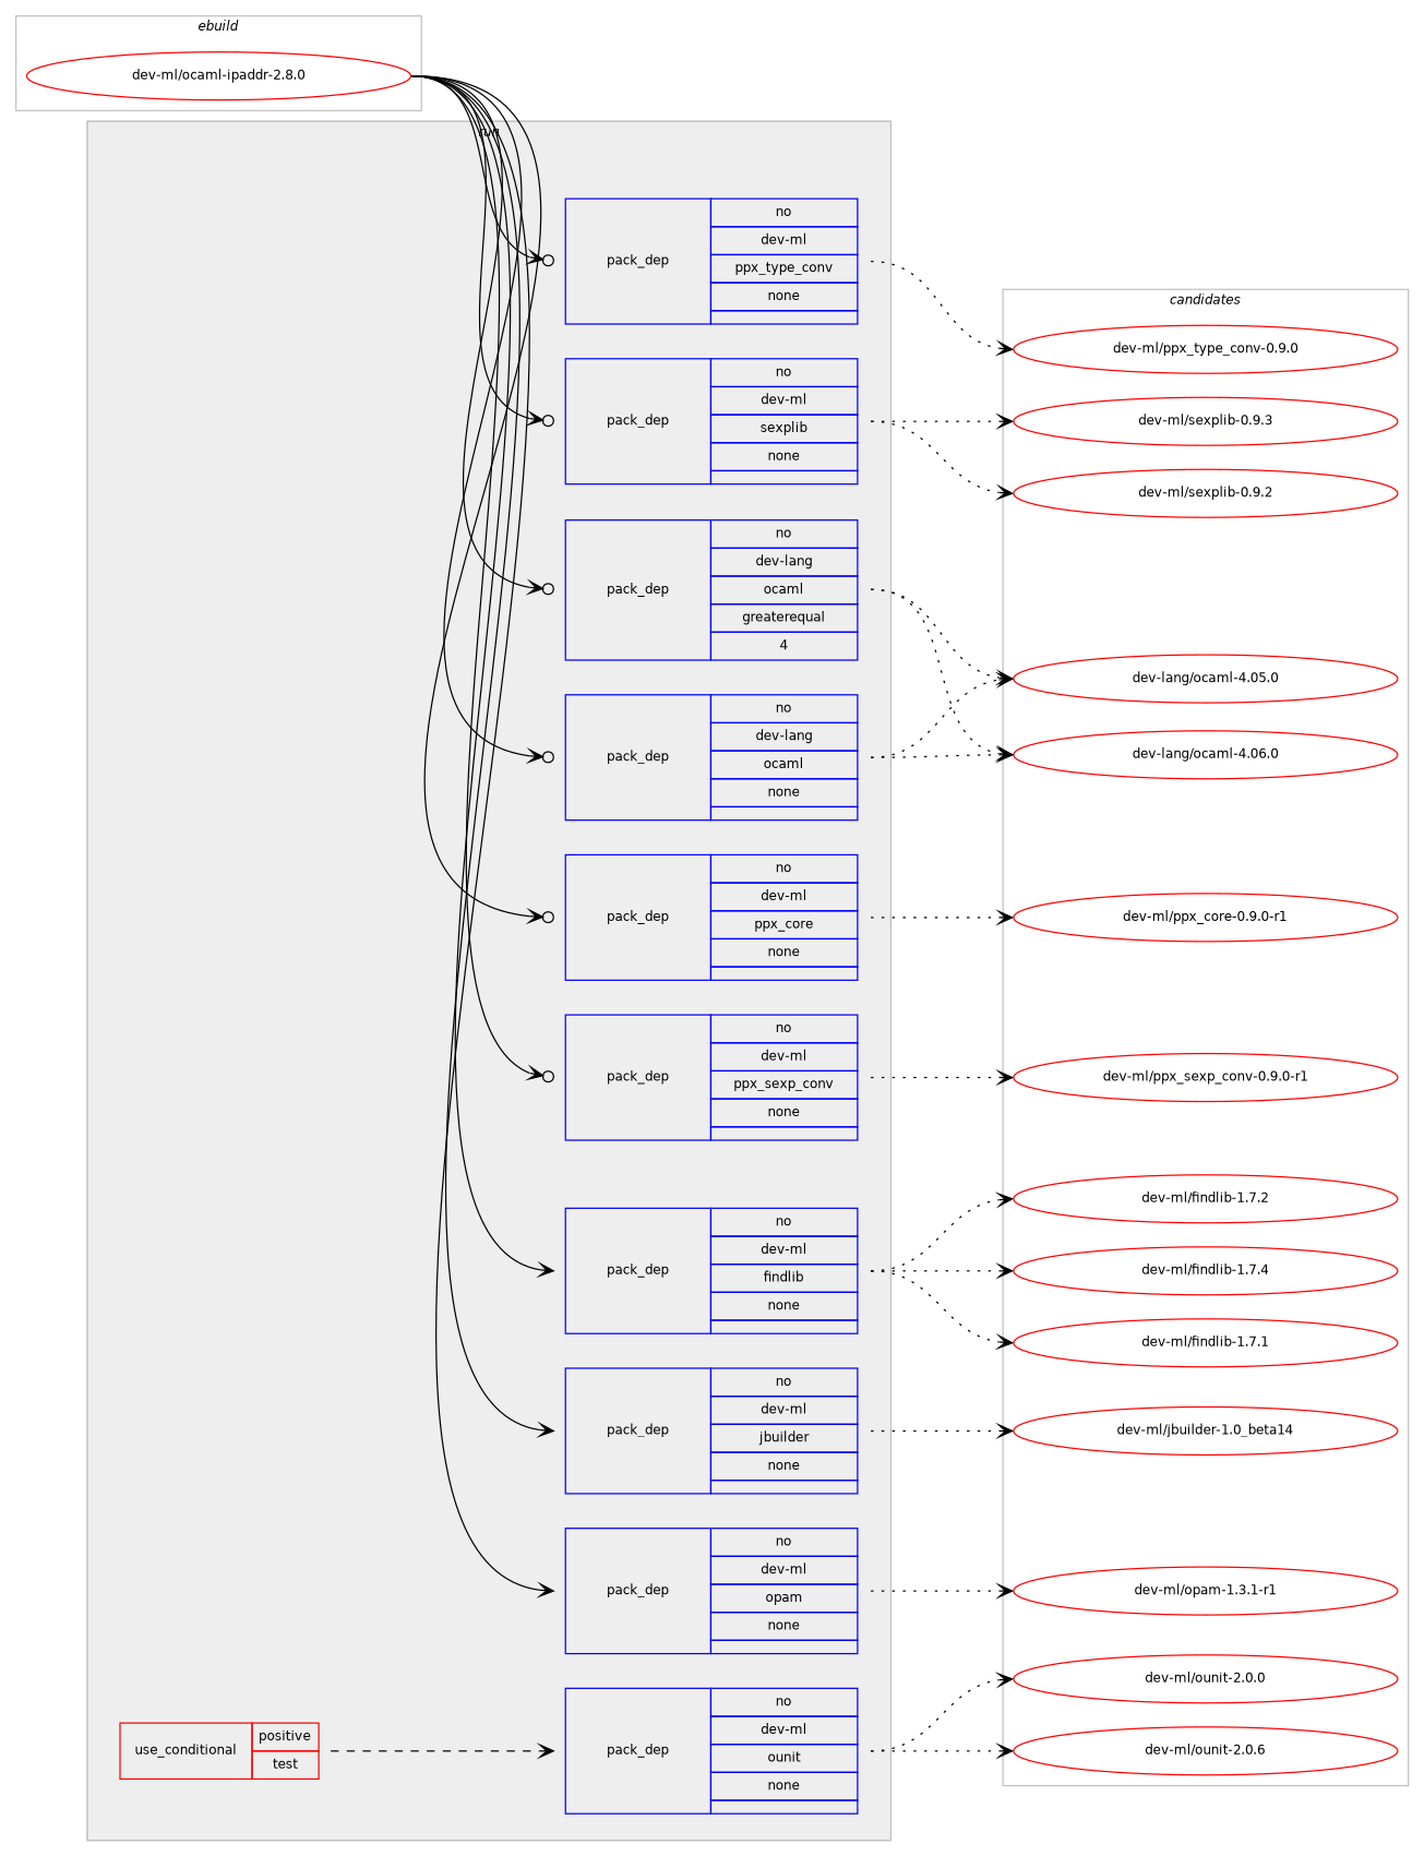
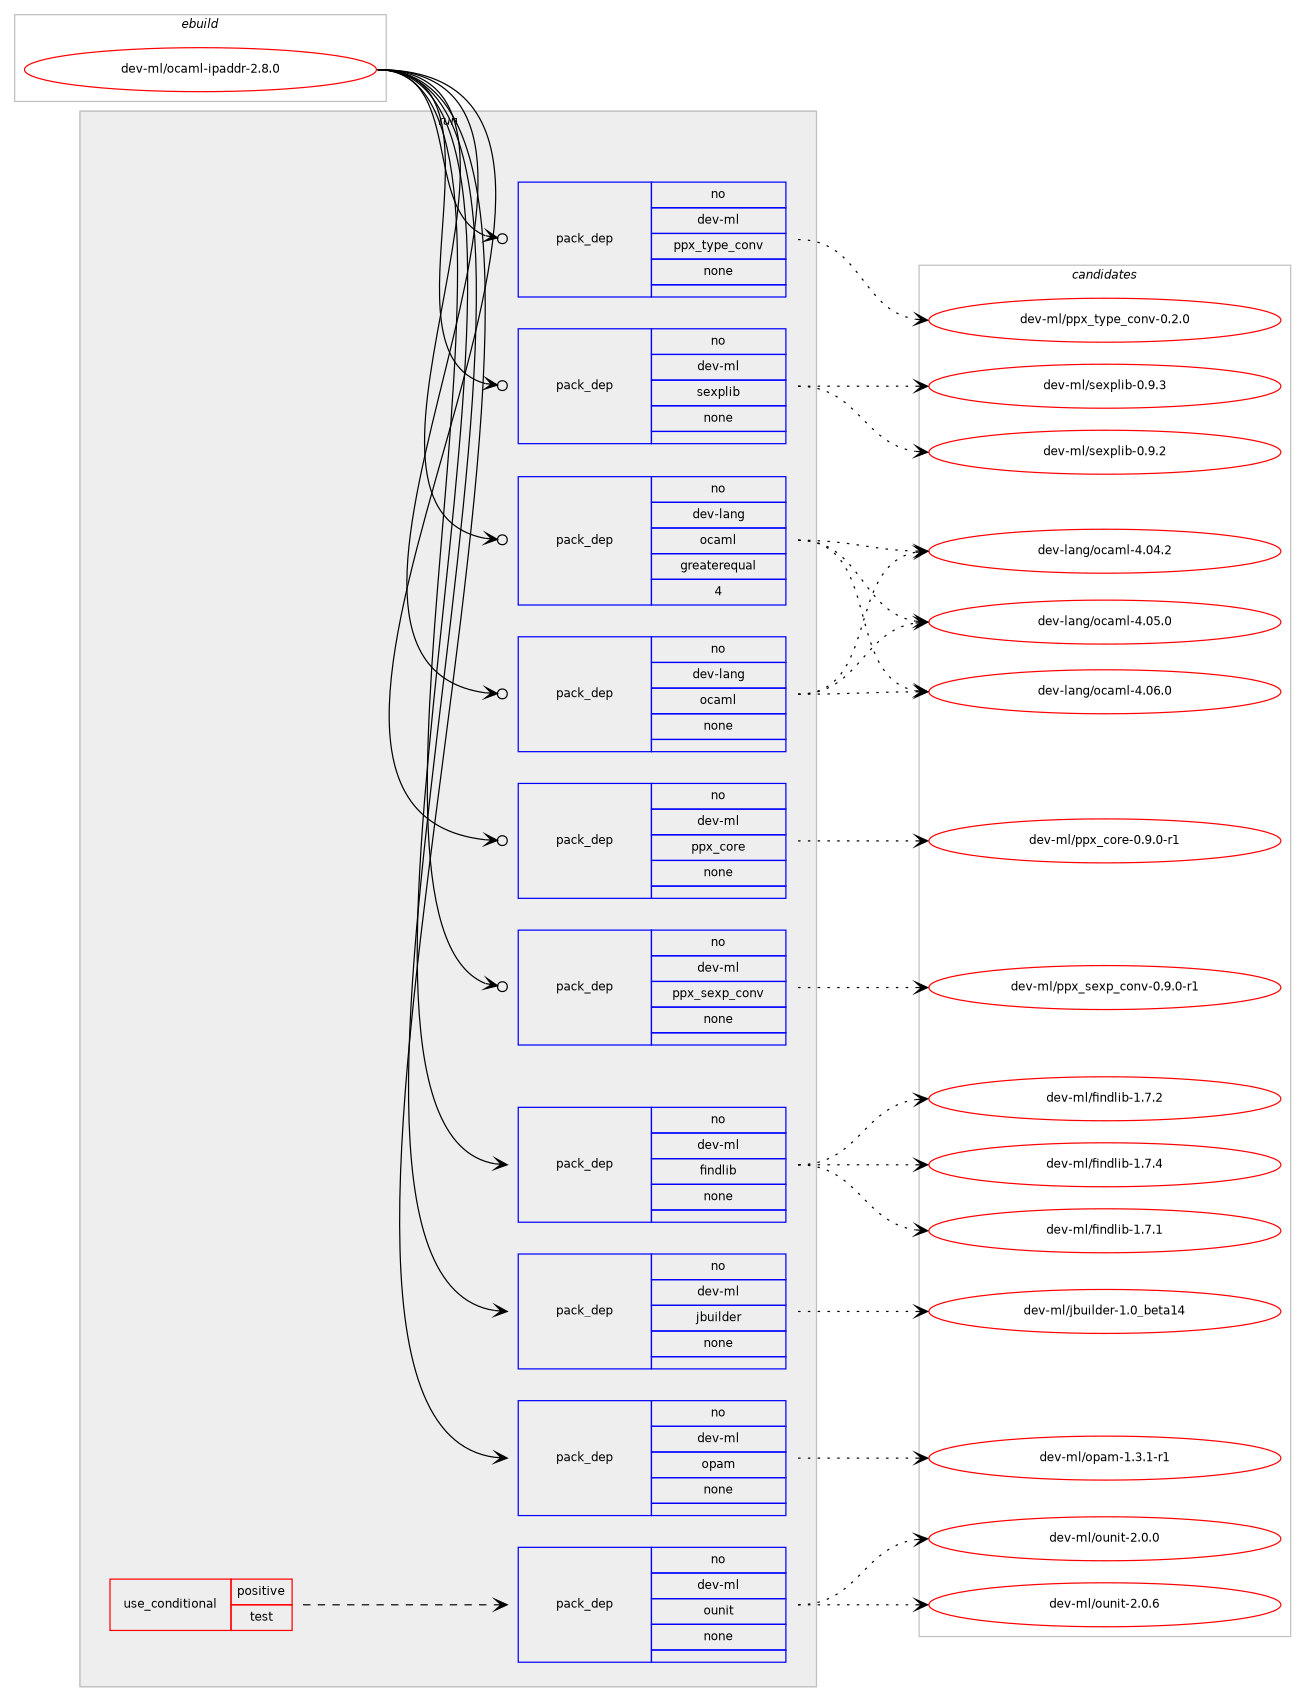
  digraph {
    compound=true
    concentrate=true
    fontname=Helvetica
    fontsize=10
    newrank=true
    rankdir=LR
    ranksep=1.5
    node [color=red fontname=Helvetica fontsize=10]
    edge [arrowhead=vee headport=w style=dotted tailport=e weight=100]
    n1 [label="dev-ml/ocaml-ipaddr-2.8.0" width=4]
    n2 [color=blue label=<<TABLE BORDER="0" CELLBORDER="1" CELLSPACING="0" CELLPADDING="4" WIDTH="220"><TR><TD ROWSPAN="6" CELLPADDING="30">pack_dep</TD></TR><TR><TD WIDTH="110">no</TD></TR><TR><TD>dev-ml</TD></TR><TR><TD>ounit</TD></TR><TR><TD>none</TD></TR><TR><TD></TD></TR></TABLE>> shape=none]
    n3 [label=<<TABLE BORDER="0" CELLBORDER="1" CELLSPACING="0" CELLPADDING="4"><TR><TD ROWSPAN="3" CELLPADDING="10">use_conditional</TD></TR><TR><TD>positive</TD></TR><TR><TD>test</TD></TR></TABLE>> shape=none]
    n4 [color=blue label=<<TABLE BORDER="0" CELLBORDER="1" CELLSPACING="0" CELLPADDING="4" WIDTH="220"><TR><TD ROWSPAN="6" CELLPADDING="30">pack_dep</TD></TR><TR><TD WIDTH="110">no</TD></TR><TR><TD>dev-ml</TD></TR><TR><TD>findlib</TD></TR><TR><TD>none</TD></TR><TR><TD></TD></TR></TABLE>> shape=none]
    n5 [color=blue label=<<TABLE BORDER="0" CELLBORDER="1" CELLSPACING="0" CELLPADDING="4" WIDTH="220"><TR><TD ROWSPAN="6" CELLPADDING="30">pack_dep</TD></TR><TR><TD WIDTH="110">no</TD></TR><TR><TD>dev-ml</TD></TR><TR><TD>jbuilder</TD></TR><TR><TD>none</TD></TR><TR><TD></TD></TR></TABLE>> shape=none]
    n6 [color=blue label=<<TABLE BORDER="0" CELLBORDER="1" CELLSPACING="0" CELLPADDING="4" WIDTH="220"><TR><TD ROWSPAN="6" CELLPADDING="30">pack_dep</TD></TR><TR><TD WIDTH="110">no</TD></TR><TR><TD>dev-ml</TD></TR><TR><TD>opam</TD></TR><TR><TD>none</TD></TR><TR><TD></TD></TR></TABLE>> shape=none]
    n7 [color=blue label=<<TABLE BORDER="0" CELLBORDER="1" CELLSPACING="0" CELLPADDING="4" WIDTH="220"><TR><TD ROWSPAN="6" CELLPADDING="30">pack_dep</TD></TR><TR><TD WIDTH="110">no</TD></TR><TR><TD>dev-lang</TD></TR><TR><TD>ocaml</TD></TR><TR><TD>greaterequal</TD></TR><TR><TD>4</TD></TR></TABLE>> shape=none]
    n8 [color=blue label=<<TABLE BORDER="0" CELLBORDER="1" CELLSPACING="0" CELLPADDING="4" WIDTH="220"><TR><TD ROWSPAN="6" CELLPADDING="30">pack_dep</TD></TR><TR><TD WIDTH="110">no</TD></TR><TR><TD>dev-lang</TD></TR><TR><TD>ocaml</TD></TR><TR><TD>none</TD></TR><TR><TD></TD></TR></TABLE>> shape=none]
    n9 [color=blue label=<<TABLE BORDER="0" CELLBORDER="1" CELLSPACING="0" CELLPADDING="4" WIDTH="220"><TR><TD ROWSPAN="6" CELLPADDING="30">pack_dep</TD></TR><TR><TD WIDTH="110">no</TD></TR><TR><TD>dev-ml</TD></TR><TR><TD>ppx_core</TD></TR><TR><TD>none</TD></TR><TR><TD></TD></TR></TABLE>> shape=none]
    n10 [color=blue label=<<TABLE BORDER="0" CELLBORDER="1" CELLSPACING="0" CELLPADDING="4" WIDTH="220"><TR><TD ROWSPAN="6" CELLPADDING="30">pack_dep</TD></TR><TR><TD WIDTH="110">no</TD></TR><TR><TD>dev-ml</TD></TR><TR><TD>ppx_sexp_conv</TD></TR><TR><TD>none</TD></TR><TR><TD></TD></TR></TABLE>> shape=none]
    n11 [color=blue label=<<TABLE BORDER="0" CELLBORDER="1" CELLSPACING="0" CELLPADDING="4" WIDTH="220"><TR><TD ROWSPAN="6" CELLPADDING="30">pack_dep</TD></TR><TR><TD WIDTH="110">no</TD></TR><TR><TD>dev-ml</TD></TR><TR><TD>ppx_type_conv</TD></TR><TR><TD>none</TD></TR><TR><TD></TD></TR></TABLE>> shape=none]
    n12 [color=blue label=<<TABLE BORDER="0" CELLBORDER="1" CELLSPACING="0" CELLPADDING="4" WIDTH="220"><TR><TD ROWSPAN="6" CELLPADDING="30">pack_dep</TD></TR><TR><TD WIDTH="110">no</TD></TR><TR><TD>dev-ml</TD></TR><TR><TD>sexplib</TD></TR><TR><TD>none</TD></TR><TR><TD></TD></TR></TABLE>> shape=none]
    n13 [label="dev-ml/ounit-2.0.0" width=4]
    n14 [label="dev-ml/ounit-2.0.6" width=4]
    n15 [label="dev-ml/findlib-1.7.1" width=4]
    n16 [label="dev-ml/findlib-1.7.2" width=4]
    n17 [label="dev-ml/findlib-1.7.4" width=4]
    n18 [label="dev-ml/jbuilder-1.0_beta14" width=4]
    n19 [label="dev-ml/opam-1.3.1-r1" width=4]
+   n20 [label="dev-lang/ocaml-4.04.2" width=4]
    n21 [label="dev-lang/ocaml-4.05.0" width=4]
    n22 [label="dev-lang/ocaml-4.06.0" width=4]
    n23 [label="dev-ml/ppx_core-0.9.0-r1" width=4]
    n24 [label="dev-ml/ppx_sexp_conv-0.9.0-r1" width=4]
-   n25 [label="dev-ml/ppx_type_conv-0.9.0" width=4]
+   n25 [label="dev-ml/ppx_type_conv-0.2.0" width=4]
    n26 [label="dev-ml/sexplib-0.9.2" width=4]
    n27 [label="dev-ml/sexplib-0.9.3" width=4]
    subgraph cluster_1 {
      color=gray
      label=<<i>ebuild</i>>
      rank=same
      n1
    }
    subgraph cluster_2 {
      color=gray
      label=<<i>dependencies</i>>
      subgraph cluster_3 {
        color=gray
        fillcolor="#eeeeee"
        label=<<i>compile</i>>
        style=filled
        subgraph sub_4 {
          color=gray
          fillcolor="#eeeeee"
          label=<<i>compile</i>>
          style=filled
          n3
          subgraph sub_5 {
            color=gray
            fillcolor="#eeeeee"
            label=<<i>compile</i>>
            style=filled
            n2
          }
        }
        subgraph sub_6 {
          color=gray
          fillcolor="#eeeeee"
          label=<<i>compile</i>>
          style=filled
          n4
        }
        subgraph sub_7 {
          color=gray
          fillcolor="#eeeeee"
          label=<<i>compile</i>>
          style=filled
          n5
        }
        subgraph sub_8 {
          color=gray
          fillcolor="#eeeeee"
          label=<<i>compile</i>>
          style=filled
          n6
        }
      }
      subgraph cluster_9 {
        color=gray
        fillcolor="#eeeeee"
        label=<<i>compile and run</i>>
        style=filled
        subgraph sub_10 {
          color=gray
          fillcolor="#eeeeee"
          label=<<i>compile and run</i>>
          style=filled
          n7
        }
        subgraph sub_11 {
          color=gray
          fillcolor="#eeeeee"
          label=<<i>compile and run</i>>
          style=filled
          n8
        }
        subgraph sub_12 {
          color=gray
          fillcolor="#eeeeee"
          label=<<i>compile and run</i>>
          style=filled
          n9
        }
        subgraph sub_13 {
          color=gray
          fillcolor="#eeeeee"
          label=<<i>compile and run</i>>
          style=filled
          n10
        }
        subgraph sub_14 {
          color=gray
          fillcolor="#eeeeee"
          label=<<i>compile and run</i>>
          style=filled
          n11
        }
        subgraph sub_15 {
          color=gray
          fillcolor="#eeeeee"
          label=<<i>compile and run</i>>
          style=filled
          n12
        }
      }
      subgraph cluster_16 {
        color=gray
        fillcolor="#eeeeee"
        label=<<i>run</i>>
        style=filled
      }
    }
    subgraph cluster_17 {
      color=gray
      label=<<i>candidates</i>>
      rank=same
      subgraph sub_18 {
        color=black
        label=<<i>candidates</i>>
        nodesep=1
        rank=same
        n13
        n14
      }
      subgraph sub_19 {
        color=black
        label=<<i>candidates</i>>
        nodesep=1
        rank=same
        n15
        n16
        n17
      }
      subgraph sub_20 {
        color=black
        label=<<i>candidates</i>>
        nodesep=1
        rank=same
        n18
      }
      subgraph sub_21 {
        color=black
        label=<<i>candidates</i>>
        nodesep=1
        rank=same
        n19
      }
      subgraph sub_22 {
        color=black
        label=<<i>candidates</i>>
        nodesep=1
        rank=same
+       n20
        n21
        n22
      }
      subgraph sub_23 {
        color=black
        label=<<i>candidates</i>>
        nodesep=1
        rank=same
        n23
      }
      subgraph sub_24 {
        color=black
        label=<<i>candidates</i>>
        nodesep=1
        rank=same
+       n20
        n21
        n22
      }
      subgraph sub_25 {
        color=black
        label=<<i>candidates</i>>
        nodesep=1
        rank=same
        n24
      }
      subgraph sub_26 {
        color=black
        label=<<i>candidates</i>>
        nodesep=1
        rank=same
        n25
      }
      subgraph sub_27 {
        color=black
        label=<<i>candidates</i>>
        nodesep=1
        rank=same
        n26
        n27
      }
    }
    n1 -> n4 [style=solid weight=20]
    n1 -> n5 [style=solid weight=20]
    n1 -> n6 [style=solid weight=20]
    n1 -> n7 [arrowhead=odotvee style=solid weight=20]
    n1 -> n8 [arrowhead=odotvee style=solid weight=20]
    n1 -> n9 [arrowhead=odotvee style=solid weight=20]
    n1 -> n10 [arrowhead=odotvee style=solid weight=20]
    n1 -> n11 [arrowhead=odotvee style=solid weight=20]
    n1 -> n12 [arrowhead=odotvee style=solid weight=20]
    n2 -> n13
    n2 -> n14
    n3 -> n2 [style=dashed weight=20]
    n4 -> n15
    n4 -> n16
    n4 -> n17
    n5 -> n18
    n6 -> n19
+   n7 -> n20
    n7 -> n21
    n7 -> n22
+   n8 -> n20
    n8 -> n21
    n8 -> n22
    n9 -> n23
    n10 -> n24
    n11 -> n25
    n12 -> n26
    n12 -> n27
  }
